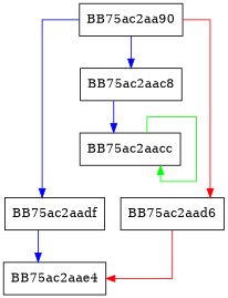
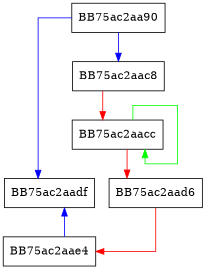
  digraph {
    splines=ortho
    node [shape=box]
    edge [color=blue]
    BB75ac2aa90
    BB75ac2aadf
    BB75ac2aac8
    BB75ac2aae4
    BB75ac2aacc
    BB75ac2aad6
    BB75ac2aa90 -> BB75ac2aadf
    BB75ac2aa90 -> BB75ac2aac8
-   BB75ac2aadf -> BB75ac2aae4
-   BB75ac2aac8 -> BB75ac2aacc
+   BB75ac2aae4 -> BB75ac2aadf
+   BB75ac2aac8 -> BB75ac2aacc [color=red]
    BB75ac2aacc -> BB75ac2aacc [color=green]
-   BB75ac2aa90 -> BB75ac2aad6 [color=red]
+   BB75ac2aacc -> BB75ac2aad6 [color=red]
    BB75ac2aad6 -> BB75ac2aae4 [color=red]
  }
